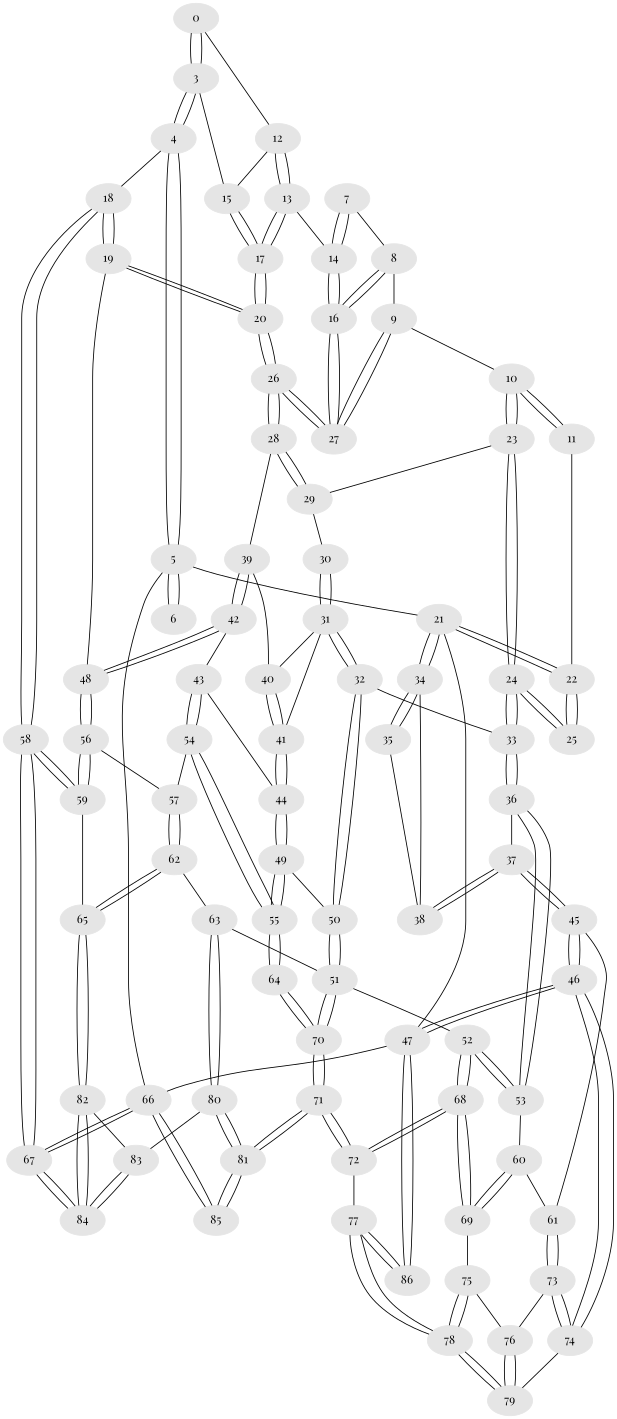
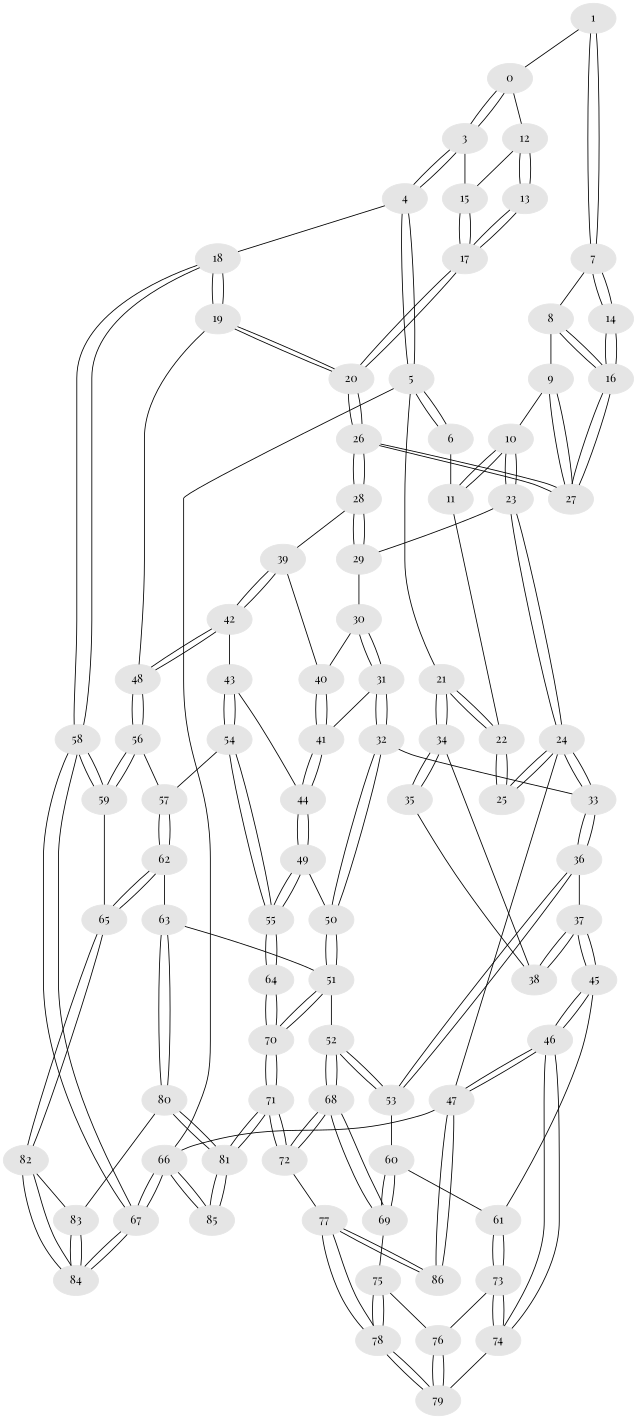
  graph {
    fontname="Playfair Display"
    node [color=gray90 fontname="Playfair Display" style=filled]
    edge [fontname="Playfair Display"]
    n1 [label=0]
+   1
    7
    3
    12
    8
    14
    4
    15
    13
    5
    18
    17
    6
    21
    66
    19
    58
    11
    22
    34
    47
    67
    85
    9
    16
    10
    27
    23
    24
    29
    25
    20
    26
    48
    59
    56
    28
    35
    38
    86
    33
    30
    36
    39
    40
    42
    31
    32
    41
    50
    44
    51
    37
    53
    45
    60
    46
    61
    43
    49
    54
    55
    57
    74
    73
    79
    64
    52
    70
    68
    71
    69
    72
    62
    65
    63
    84
    82
    75
    76
    80
    81
    83
    77
    78
    n1 -- 3
    n1 -- 3
    n1 -- 12
+   1 -- n1
+   1 -- 7
+   1 -- 7
    7 -- 8
    7 -- 14
    7 -- 14
    3 -- 4
    3 -- 4
    3 -- 15
    12 -- 15
    12 -- 13
    12 -- 13
    8 -- 9
    8 -- 16
    8 -- 16
    14 -- 16
    14 -- 16
    4 -- 5
    4 -- 5
    4 -- 18
    15 -- 17
    15 -- 17
-   13 -- 14
    13 -- 17
    13 -- 17
    5 -- 6
    5 -- 6
    5 -- 21
    5 -- 66
    18 -- 19
    18 -- 19
    18 -- 58
    18 -- 58
    17 -- 20
    17 -- 20
+   6 -- 11
    21 -- 22
    21 -- 22
    21 -- 34
    21 -- 34
-   21 -- 47
+   24 -- 47
    66 -- 67
    66 -- 67
    66 -- 85
    66 -- 85
    19 -- 20
    19 -- 20
    19 -- 48
    58 -- 67
    58 -- 67
    58 -- 59
    58 -- 59
    11 -- 22
    22 -- 25
    22 -- 25
    34 -- 35
    34 -- 35
    34 -- 38
    47 -- 66
    47 -- 86
    47 -- 86
    67 -- 84
    67 -- 84
    9 -- 10
    9 -- 27
    9 -- 27
    16 -- 27
    16 -- 27
    10 -- 11
    10 -- 11
    10 -- 23
    10 -- 23
    23 -- 24
    23 -- 24
    23 -- 29
    24 -- 25
    24 -- 25
    24 -- 33
    24 -- 33
    29 -- 30
    20 -- 26
    20 -- 26
    26 -- 27
    26 -- 27
    26 -- 28
    26 -- 28
    48 -- 56
    48 -- 56
    59 -- 65
    56 -- 59
    56 -- 59
    56 -- 57
    28 -- 29
    28 -- 29
    28 -- 39
    35 -- 38
    33 -- 36
    33 -- 36
-   31 -- 40
+   30 -- 40
    30 -- 31
    30 -- 31
    36 -- 37
    36 -- 53
    36 -- 53
    39 -- 40
    39 -- 42
    39 -- 42
    40 -- 41
    40 -- 41
    42 -- 48
    42 -- 48
    42 -- 43
    31 -- 32
    31 -- 32
    31 -- 41
    32 -- 33
    32 -- 50
    32 -- 50
    41 -- 44
    41 -- 44
    50 -- 51
    50 -- 51
    44 -- 49
    44 -- 49
    51 -- 52
    51 -- 70
    51 -- 70
    37 -- 38
    37 -- 38
    37 -- 45
    37 -- 45
    53 -- 60
    45 -- 46
    45 -- 46
    45 -- 61
    60 -- 61
    60 -- 69
    60 -- 69
    46 -- 47
    46 -- 47
    46 -- 74
    46 -- 74
    61 -- 73
    61 -- 73
    43 -- 44
    43 -- 54
    43 -- 54
    49 -- 50
    49 -- 55
    49 -- 55
    54 -- 55
    54 -- 55
    54 -- 57
    55 -- 64
    55 -- 64
    57 -- 62
    57 -- 62
    74 -- 79
    73 -- 74
    73 -- 74
    73 -- 76
    64 -- 70
    64 -- 70
    52 -- 53
    52 -- 53
    52 -- 68
    52 -- 68
    70 -- 71
    70 -- 71
    68 -- 69
    68 -- 69
    68 -- 72
    68 -- 72
    71 -- 72
    71 -- 72
    71 -- 81
    71 -- 81
    69 -- 75
    72 -- 77
    62 -- 65
    62 -- 65
    62 -- 63
    65 -- 82
    65 -- 82
    63 -- 51
    63 -- 80
    63 -- 80
    82 -- 84
    82 -- 84
    82 -- 83
    75 -- 76
    75 -- 78
    75 -- 78
    76 -- 79
    76 -- 79
    80 -- 81
    80 -- 81
    80 -- 83
    81 -- 85
    81 -- 85
    83 -- 84
    83 -- 84
    77 -- 86
    77 -- 86
    77 -- 78
    77 -- 78
    78 -- 79
    78 -- 79
  }
